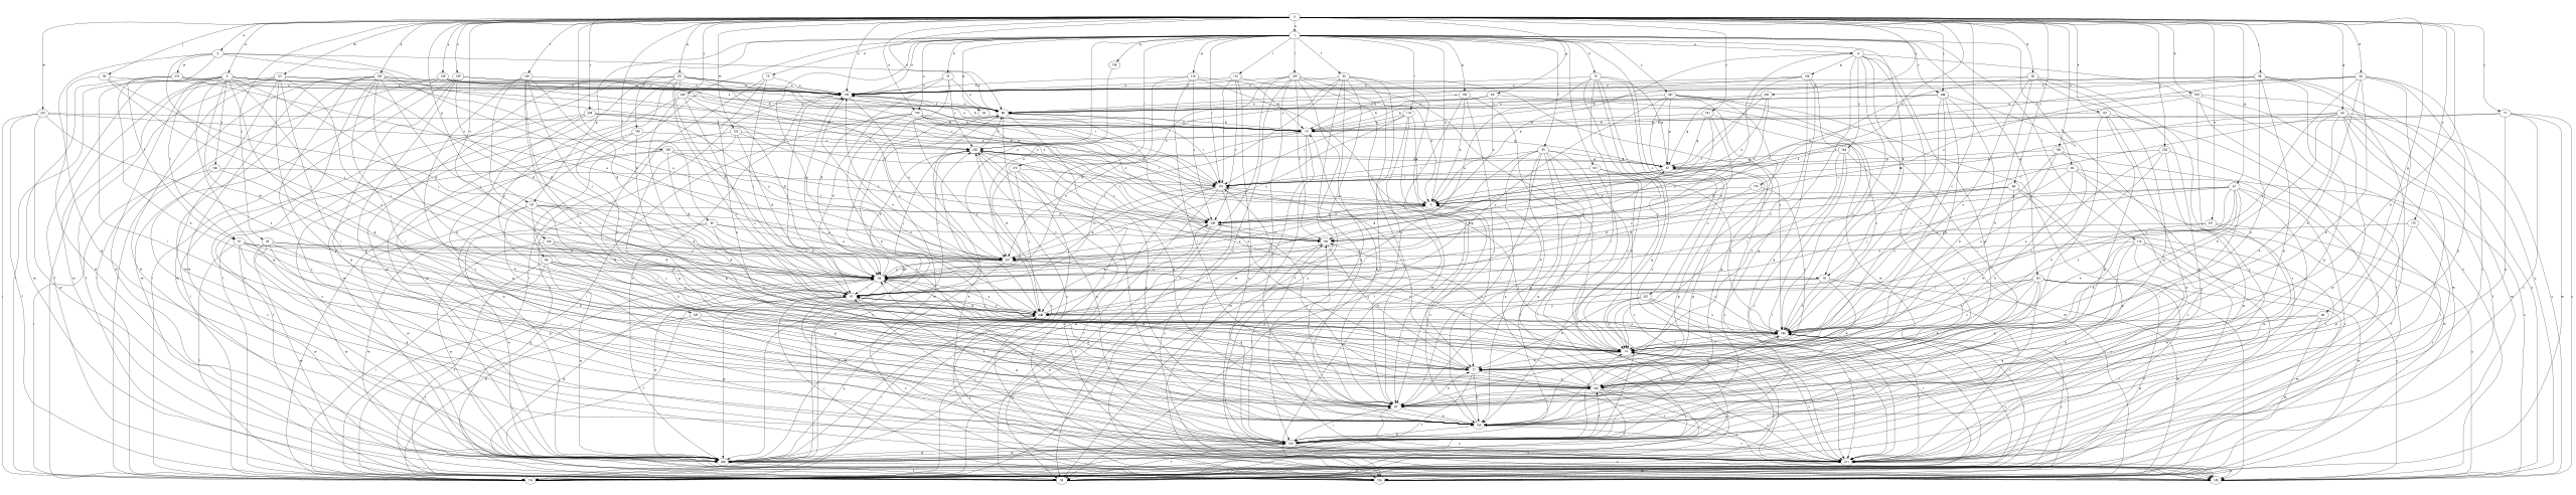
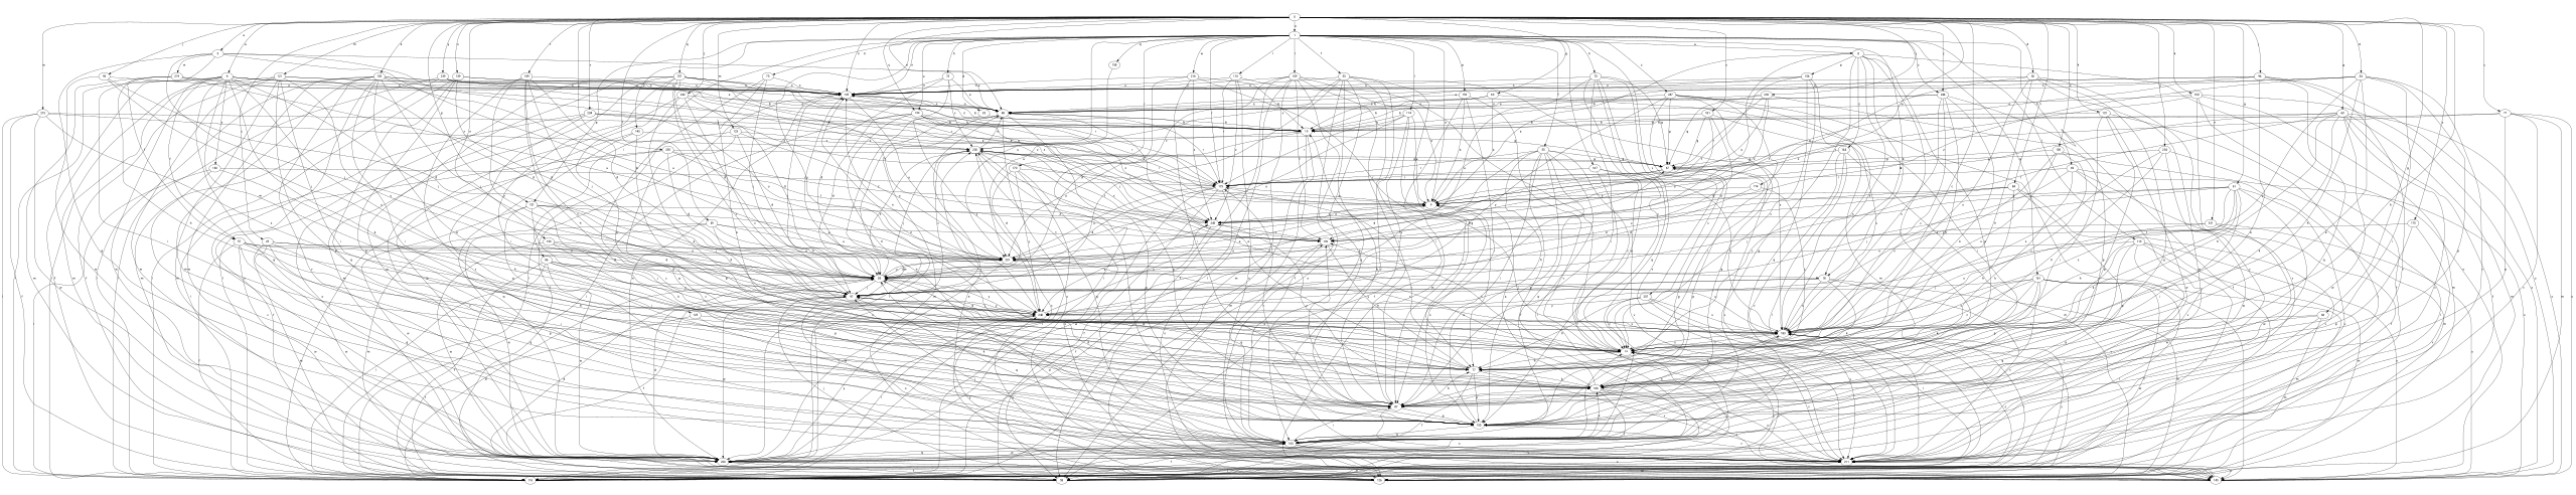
  strict digraph {
    fontname=Roboto
    node [fontname=Roboto]
    edge [fontname=Roboto]
    0
    1
    5
    6
    25
    27
    29
    30
    34
    48
    49
    60
    61
    63
    66
    84
    93
    94
    100
    101
    105
    106
    121
    123
    130
    n26 [label=931]
    135
    138
    139
    151
    157
    175
    181
    189
    199
    202
    204
    214
    215
    234
    235
    239
    242
    244
    8
    9
    18
    35
    53
    55
    69
    70
    73
    75
    86
    109
    110
    113
    114
    143
    153
    158
    161
    167
    170
    173
    201
    207
    216
    240
    247
    57
    97
    163
    219
    249
    38
    58
    116
    125
    126
    182
    183
    220
    155
    145
    211
    19
    230
    77
    192
    87
    67
    144
    154
    0 -> 1 [label=a]
    0 -> 5 [label=a]
    0 -> 6 [label=a]
    0 -> 25 [label=c]
    0 -> 27 [label=c]
    0 -> 29 [label=c]
    0 -> 30 [label=d]
    0 -> 34 [label=d]
    0 -> 48 [label=e]
    0 -> 49 [label=f]
    0 -> 60 [label=g]
    0 -> 61 [label=g]
    0 -> 63 [label=g]
    0 -> 66 [label=g]
    0 -> 84 [label=i]
    0 -> 93 [label=j]
    0 -> 94 [label=j]
    0 -> 100 [label=k]
    0 -> 101 [label=k]
    0 -> 105 [label=k]
    0 -> 106 [label=k]
    0 -> 121 [label=m]
    0 -> 123 [label=m]
    0 -> 130 [label=n]
    0 -> n26 [label=n]
    0 -> 135 [label=n]
    0 -> 138 [label=o]
    0 -> 139 [label=o]
    0 -> 151 [label=p]
    0 -> 157 [label=q]
    0 -> 175 [label=s]
    0 -> 181 [label=s]
    0 -> 189 [label=t]
    0 -> 199 [label=u]
    0 -> 202 [label=v]
    0 -> 204 [label=v]
    0 -> 214 [label=w]
    0 -> 215 [label=w]
    0 -> 234 [label=y]
    0 -> 235 [label=y]
    0 -> 239 [label=y]
    0 -> 242 [label=z]
    0 -> 244 [label=z]
    1 -> 135 [label=n]
    1 -> 151 [label=p]
    1 -> 199 [label=u]
    1 -> 244 [label=z]
    1 -> 8 [label=a]
    1 -> 9 [label=a]
    1 -> 18 [label=b]
    1 -> 35 [label=d]
    1 -> 53 [label=f]
    1 -> 55 [label=f]
    1 -> 69 [label=h]
    1 -> 70 [label=h]
    1 -> 73 [label=h]
    1 -> 75 [label=h]
    1 -> 86 [label=i]
    1 -> 109 [label=l]
    1 -> 110 [label=l]
    1 -> 113 [label=l]
    1 -> 114 [label=l]
    1 -> 143 [label=o]
    1 -> 153 [label=p]
    1 -> 158 [label=q]
    1 -> 161 [label=q]
    1 -> 167 [label=r]
    1 -> 170 [label=r]
    1 -> 173 [label=r]
    1 -> 201 [label=u]
    1 -> 207 [label=v]
    1 -> 216 [label=w]
    1 -> 240 [label=y]
    1 -> 247 [label=z]
    5 -> 48 [label=e]
    5 -> 18 [label=b]
    5 -> 57 [label=f]
    5 -> 97 [label=j]
    5 -> 163 [label=q]
    5 -> 219 [label=w]
    5 -> 249 [label=z]
    6 -> 106 [label=k]
    6 -> 135 [label=n]
    6 -> 173 [label=r]
    6 -> 57 [label=f]
    6 -> 97 [label=j]
    6 -> 163 [label=q]
    6 -> 38 [label=d]
    6 -> 58 [label=f]
    6 -> 116 [label=l]
    6 -> 125 [label=m]
    6 -> 126 [label=m]
    6 -> 182 [label=s]
    6 -> 183 [label=s]
    6 -> 220 [label=w]
    25 -> 201 [label=u]
    25 -> 163 [label=q]
    25 -> 38 [label=d]
    25 -> 126 [label=m]
    25 -> 220 [label=w]
    25 -> 155 [label=p]
    27 -> 173 [label=r]
    27 -> 126 [label=m]
    27 -> 155 [label=p]
    27 -> 145 [label=o]
    27 -> 211 [label=v]
    27 -> 19 [label=b]
    29 -> 97 [label=j]
    29 -> 183 [label=s]
    29 -> 211 [label=v]
    29 -> 230 [label=x]
    29 -> 77 [label=h]
    29 -> 192 [label=t]
    30 -> 135 [label=n]
    30 -> 163 [label=q]
    30 -> 183 [label=s]
    30 -> 220 [label=w]
    30 -> 211 [label=v]
    30 -> 77 [label=h]
    30 -> 192 [label=t]
    34 -> 106 [label=k]
    34 -> 135 [label=n]
    34 -> 9 [label=a]
    34 -> 240 [label=y]
    34 -> 249 [label=z]
    34 -> 155 [label=p]
    34 -> 211 [label=v]
    34 -> 77 [label=h]
    34 -> 87 [label=i]
    48 -> 135 [label=n]
    48 -> 173 [label=r]
    48 -> 116 [label=l]
    48 -> 126 [label=m]
    48 -> 155 [label=p]
    48 -> 145 [label=o]
    48 -> 19 [label=b]
    49 -> 29 [label=c]
    49 -> 201 [label=u]
    49 -> 38 [label=d]
    49 -> 126 [label=m]
    49 -> 220 [label=w]
    49 -> 192 [label=t]
    60 -> 106 [label=k]
    60 -> 249 [label=z]
    60 -> 58 [label=f]
    60 -> 126 [label=m]
    60 -> 220 [label=w]
    60 -> 145 [label=o]
    60 -> 211 [label=v]
    60 -> 19 [label=b]
    60 -> 77 [label=h]
    60 -> 192 [label=t]
    61 -> 106 [label=k]
    61 -> 9 [label=a]
    61 -> 97 [label=j]
    61 -> 38 [label=d]
    61 -> 183 [label=s]
    61 -> 220 [label=w]
    61 -> 211 [label=v]
    61 -> 77 [label=h]
    61 -> 87 [label=i]
    63 -> 48 [label=e]
    63 -> 9 [label=a]
    63 -> 19 [label=b]
    63 -> 87 [label=i]
    66 -> 126 [label=m]
    66 -> 183 [label=s]
    66 -> 220 [label=w]
    66 -> 87 [label=i]
    84 -> 9 [label=a]
    84 -> 201 [label=u]
    84 -> 97 [label=j]
    84 -> 155 [label=p]
    84 -> 211 [label=v]
    84 -> 77 [label=h]
    93 -> 135 [label=n]
    93 -> 97 [label=j]
    93 -> 38 [label=d]
    93 -> 220 [label=w]
    94 -> 48 [label=e]
    94 -> 106 [label=k]
    94 -> 135 [label=n]
    94 -> 163 [label=q]
-   94 -> 155 [label=p]
+   202 -> 155 [label=p]
    94 -> 145 [label=o]
    94 -> 211 [label=v]
    94 -> 19 [label=b]
    100 -> 48 [label=e]
    100 -> 249 [label=z]
    100 -> 58 [label=f]
    100 -> 126 [label=m]
    100 -> 145 [label=o]
    100 -> 211 [label=v]
    101 -> 116 [label=l]
    101 -> 220 [label=w]
    101 -> 155 [label=p]
    101 -> 19 [label=b]
    101 -> 87 [label=i]
    105 -> 106 [label=k]
    105 -> 135 [label=n]
    105 -> 9 [label=a]
    105 -> 201 [label=u]
    105 -> 97 [label=j]
    105 -> 249 [label=z]
    105 -> 116 [label=l]
    105 -> 126 [label=m]
    105 -> 220 [label=w]
    105 -> 145 [label=o]
    105 -> 211 [label=v]
    105 -> 87 [label=i]
    106 -> 9 [label=a]
    106 -> 173 [label=r]
    106 -> 249 [label=z]
    106 -> 58 [label=f]
    106 -> 145 [label=o]
    106 -> 211 [label=v]
    106 -> 87 [label=i]
    121 -> 48 [label=e]
    121 -> 135 [label=n]
    121 -> 240 [label=y]
    121 -> 58 [label=f]
    121 -> 116 [label=l]
    121 -> 220 [label=w]
    121 -> 155 [label=p]
    121 -> 211 [label=m]
    121 -> 87 [label=i]
    123 -> 201 [label=u]
    123 -> 38 [label=d]
    123 -> 155 [label=p]
    123 -> 230 [label=x]
    123 -> 87 [label=i]
    130 -> 29 [label=c]
    130 -> 201 [label=u]
    130 -> 38 [label=d]
    130 -> 220 [label=w]
    130 -> 155 [label=p]
    n26 -> 183 [label=s]
    n26 -> 220 [label=w]
    n26 -> 145 [label=o]
    n26 -> 192 [label=t]
    135 -> 48 [label=e]
    135 -> 201 [label=u]
    135 -> 97 [label=j]
    135 -> 58 [label=f]
    135 -> 19 [label=b]
    138 -> 29 [label=c]
    138 -> 240 [label=y]
    138 -> 183 [label=s]
    138 -> 145 [label=o]
    138 -> 67 [label=g]
    139 -> 135 [label=n]
    139 -> 9 [label=a]
    139 -> 163 [label=q]
    139 -> 38 [label=d]
    139 -> 116 [label=l]
    139 -> 155 [label=p]
    151 -> 29 [label=c]
    151 -> 106 [label=k]
    151 -> 201 [label=u]
    151 -> 97 [label=j]
    151 -> 249 [label=z]
    151 -> 220 [label=w]
    151 -> 87 [label=i]
    157 -> 29 [label=c]
    157 -> 106 [label=k]
    157 -> 135 [label=n]
    157 -> 9 [label=a]
    157 -> 173 [label=r]
    157 -> 38 [label=d]
    157 -> 116 [label=l]
    157 -> 126 [label=m]
    157 -> 220 [label=w]
    157 -> 192 [label=t]
    157 -> 87 [label=i]
    175 -> 155 [label=p]
    175 -> 211 [label=v]
    175 -> 192 [label=t]
    181 -> 201 [label=u]
    181 -> 38 [label=d]
    181 -> 183 [label=s]
    181 -> 19 [label=b]
    181 -> 67 [label=g]
    189 -> 29 [label=c]
    189 -> 135 [label=n]
    189 -> 240 [label=y]
    189 -> 97 [label=j]
    189 -> 38 [label=d]
    189 -> 211 [label=v]
    189 -> 77 [label=h]
    199 -> 9 [label=a]
    199 -> 173 [label=r]
    199 -> 249 [label=z]
    199 -> 38 [label=d]
    199 -> 116 [label=l]
    199 -> 19 [label=b]
    199 -> 77 [label=h]
    202 -> 48 [label=e]
    202 -> 9 [label=a]
    202 -> 173 [label=r]
    202 -> 249 [label=z]
    202 -> 67 [label=g]
    204 -> 201 [label=u]
    204 -> 163 [label=q]
    204 -> 116 [label=l]
    204 -> 145 [label=o]
    204 -> 19 [label=b]
    204 -> 67 [label=g]
    214 -> 29 [label=c]
    214 -> 9 [label=a]
    214 -> 38 [label=d]
    215 -> 58 [label=f]
    215 -> 116 [label=l]
    215 -> 183 [label=s]
    215 -> 220 [label=w]
    215 -> 19 [label=b]
    215 -> 230 [label=x]
    234 -> 116 [label=l]
    234 -> 183 [label=s]
    234 -> 220 [label=w]
    234 -> 77 [label=h]
    234 -> 67 [label=g]
    235 -> 249 [label=z]
    235 -> 38 [label=d]
    235 -> 58 [label=f]
    235 -> 211 [label=v]
    235 -> 192 [label=t]
    235 -> 67 [label=g]
    239 -> 135 [label=n]
    239 -> 249 [label=z]
    239 -> 116 [label=l]
    239 -> 126 [label=m]
    239 -> 19 [label=b]
    242 -> 29 [label=c]
    242 -> 48 [label=e]
    242 -> 106 [label=k]
    242 -> 38 [label=d]
    242 -> 220 [label=w]
    244 -> 29 [label=c]
    244 -> 48 [label=e]
    244 -> 106 [label=k]
    244 -> 58 [label=f]
    244 -> 183 [label=s]
    244 -> 19 [label=b]
    244 -> 77 [label=h]
    8 -> 9 [label=a]
    8 -> 18 [label=b]
    8 -> 97 [label=j]
    8 -> 163 [label=q]
    8 -> 183 [label=s]
    8 -> 155 [label=p]
    8 -> 145 [label=o]
    8 -> 87 [label=i]
    8 -> 144 [label=o]
    8 -> 154 [label=p]
    9 -> 249 [label=z]
    9 -> 155 [label=s]
    18 -> 106 [label=k]
    18 -> 240 [label=y]
    18 -> 97 [label=j]
    18 -> 126 [label=m]
    18 -> 183 [label=s]
    18 -> 211 [label=v]
    35 -> 240 [label=y]
    35 -> 19 [label=b]
    53 -> 135 [label=n]
    53 -> 97 [label=j]
    53 -> 163 [label=q]
    53 -> 58 [label=f]
    53 -> 145 [label=o]
    53 -> 211 [label=v]
    53 -> 230 [label=x]
    53 -> 77 [label=h]
    53 -> 87 [label=i]
    55 -> 29 [label=c]
    55 -> 173 [label=r]
    55 -> 240 [label=y]
    55 -> 163 [label=q]
    55 -> 58 [label=f]
    55 -> 116 [label=l]
    55 -> 155 [label=p]
    55 -> 77 [label=h]
    55 -> 87 [label=i]
    55 -> 67 [label=g]
    69 -> 106 [label=k]
    69 -> 173 [label=r]
    69 -> 58 [label=f]
    69 -> 126 [label=m]
    69 -> 183 [label=s]
    69 -> 211 [label=v]
    70 -> 29 [label=c]
    70 -> 135 [label=n]
    70 -> 201 [label=u]
    70 -> 163 [label=q]
    70 -> 155 [label=p]
    70 -> 211 [label=v]
    70 -> 87 [label=i]
    70 -> 67 [label=g]
    73 -> 48 [label=e]
    73 -> 135 [label=n]
    73 -> 38 [label=d]
    73 -> 220 [label=w]
    73 -> 230 [label=x]
    75 -> 106 [label=k]
    75 -> 135 [label=n]
    75 -> 97 [label=j]
    75 -> 116 [label=l]
    86 -> 240 [label=y]
    86 -> 97 [label=j]
    86 -> 38 [label=d]
    86 -> 58 [label=f]
    86 -> 116 [label=l]
    86 -> 220 [label=w]
    86 -> 211 [label=v]
    109 -> 135 [label=n]
    109 -> 9 [label=a]
    109 -> 38 [label=d]
    109 -> 58 [label=f]
    109 -> 116 [label=l]
    109 -> 126 [label=m]
    109 -> 183 [label=s]
    109 -> 155 [label=p]
    109 -> 192 [label=t]
    109 -> 87 [label=i]
    110 -> 29 [label=c]
    110 -> 135 [label=n]
    110 -> 173 [label=r]
    110 -> 249 [label=z]
    110 -> 145 [label=o]
    113 -> 201 [label=u]
    113 -> 163 [label=q]
    113 -> 116 [label=l]
    113 -> 126 [label=m]
    113 -> 155 [label=p]
    113 -> 145 [label=o]
    113 -> 211 [label=v]
    114 -> 9 [label=a]
    114 -> 173 [label=r]
    114 -> 201 [label=u]
    114 -> 58 [label=f]
    114 -> 19 [label=b]
    114 -> 87 [label=i]
    143 -> 116 [label=l]
    143 -> 220 [label=w]
    143 -> 155 [label=p]
    143 -> 230 [label=x]
    153 -> 48 [label=e]
    153 -> 9 [label=a]
    153 -> 126 [label=m]
    153 -> 211 [label=v]
    153 -> 87 [label=i]
    158 -> 201 [label=u]
    161 -> 29 [label=c]
    161 -> 106 [label=k]
    161 -> 97 [label=j]
    161 -> 163 [label=q]
    161 -> 58 [label=f]
    161 -> 116 [label=l]
    161 -> 126 [label=m]
    161 -> 183 [label=s]
    161 -> 87 [label=i]
    167 -> 173 [label=r]
    167 -> 58 [label=f]
    167 -> 183 [label=s]
    167 -> 211 [label=v]
    170 -> 173 [label=r]
    170 -> 240 [label=y]
    170 -> 38 [label=d]
    170 -> 116 [label=l]
    170 -> 145 [label=o]
    173 -> 9 [label=a]
    173 -> 201 [label=u]
    173 -> 38 [label=d]
    173 -> 58 [label=f]
    173 -> 220 [label=w]
    173 -> 145 [label=o]
    201 -> 38 [label=d]
    201 -> 183 [label=s]
    201 -> 220 [label=w]
    207 -> 29 [label=c]
    207 -> 240 [label=y]
    207 -> 116 [label=l]
    207 -> 183 [label=s]
    207 -> 211 [label=v]
    207 -> 77 [label=h]
    216 -> 29 [label=c]
    216 -> 135 [label=n]
    216 -> 249 [label=z]
    216 -> 116 [label=l]
    216 -> 19 [label=b]
    216 -> 87 [label=i]
    240 -> 135 [label=n]
    240 -> 97 [label=j]
    240 -> 249 [label=z]
    240 -> 116 [label=l]
    240 -> 183 [label=s]
    247 -> 29 [label=c]
    247 -> 48 [label=e]
    247 -> 240 [label=y]
    247 -> 163 [label=q]
    247 -> 183 [label=s]
    247 -> 145 [label=o]
    247 -> 87 [label=i]
    247 -> 67 [label=g]
    57 -> 201 [label=u]
    57 -> 163 [label=q]
    57 -> 38 [label=d]
    57 -> 58 [label=f]
    57 -> 220 [label=w]
    57 -> 77 [label=h]
    57 -> 87 [label=i]
    97 -> 240 [label=y]
    97 -> 163 [label=q]
    97 -> 58 [label=f]
    97 -> 220 [label=w]
    97 -> 145 [label=o]
    97 -> 230 [label=x]
    163 -> 29 [label=c]
    163 -> 106 [label=k]
    163 -> 135 [label=n]
    163 -> 58 [label=f]
    163 -> 220 [label=w]
    163 -> 145 [label=o]
    163 -> 211 [label=v]
    163 -> 192 [label=t]
    163 -> 87 [label=i]
    219 -> 48 [label=e]
    219 -> 135 [label=n]
    219 -> 201 [label=u]
    219 -> 126 [label=m]
    219 -> 77 [label=h]
    219 -> 87 [label=i]
    249 -> 9 [label=a]
    249 -> 240 [label=y]
    249 -> 58 [label=f]
    249 -> 192 [label=t]
    38 -> 9 [label=a]
    38 -> 201 [label=u]
    38 -> 240 [label=y]
    38 -> 97 [label=j]
    38 -> 230 [label=x]
    38 -> 67 [label=g]
    58 -> 29 [label=c]
    58 -> 183 [label=s]
    116 -> 29 [label=c]
    116 -> 38 [label=d]
    116 -> 183 [label=s]
    116 -> 230 [label=x]
    125 -> 106 [label=k]
    125 -> 58 [label=f]
    125 -> 183 [label=s]
    126 -> 48 [label=e]
    126 -> 240 [label=y]
    126 -> 97 [label=j]
    126 -> 38 [label=d]
    182 -> 173 [label=r]
    182 -> 116 [label=l]
    182 -> 211 [label=v]
    182 -> 77 [label=h]
    183 -> 29 [label=c]
    183 -> 106 [label=k]
    183 -> 201 [label=u]
    183 -> 38 [label=d]
    183 -> 116 [label=l]
    183 -> 211 [label=v]
    220 -> 135 [label=n]
    220 -> 240 [label=y]
    220 -> 163 [label=q]
    220 -> 38 [label=d]
    220 -> 58 [label=f]
    220 -> 145 [label=o]
    220 -> 230 [label=x]
    155 -> 9 [label=a]
    155 -> 173 [label=r]
    155 -> 163 [label=q]
    155 -> 183 [label=s]
    155 -> 211 [label=v]
    155 -> 230 [label=x]
    155 -> 67 [label=g]
    145 -> 29 [label=c]
    145 -> 240 [label=y]
    211 -> 97 [label=j]
    211 -> 38 [label=d]
    211 -> 116 [label=l]
    211 -> 126 [label=m]
    211 -> 145 [label=o]
    19 -> 135 [label=n]
    19 -> 201 [label=u]
    19 -> 116 [label=l]
    19 -> 126 [label=m]
    19 -> 230 [label=x]
    230 -> 48 [label=e]
    230 -> 173 [label=r]
    230 -> 97 [label=j]
    230 -> 163 [label=q]
    230 -> 155 [label=p]
    230 -> 192 [label=t]
    230 -> 67 [label=g]
    77 -> 48 [label=e]
    77 -> 106 [label=k]
    77 -> 135 [label=n]
    77 -> 38 [label=d]
    77 -> 58 [label=f]
    77 -> 155 [label=p]
    77 -> 211 [label=v]
    192 -> 201 [label=u]
    192 -> 163 [label=q]
    192 -> 230 [label=x]
    192 -> 77 [label=h]
    87 -> 38 [label=d]
    87 -> 155 [label=p]
    87 -> 145 [label=o]
    87 -> 19 [label=b]
    87 -> 77 [label=h]
    87 -> 192 [label=t]
    67 -> 173 [label=r]
    67 -> 38 [label=d]
    67 -> 155 [label=p]
    67 -> 211 [label=v]
    144 -> 29 [label=c]
    144 -> 116 [label=l]
    144 -> 126 [label=m]
    144 -> 211 [label=v]
    144 -> 67 [label=g]
    154 -> 29 [label=c]
    154 -> 135 [label=n]
    154 -> 163 [label=q]
    154 -> 126 [label=m]
    154 -> 19 [label=b]
    154 -> 192 [label=t]
  }
